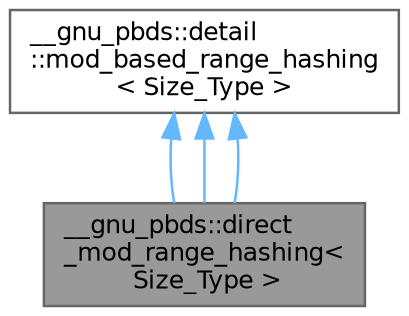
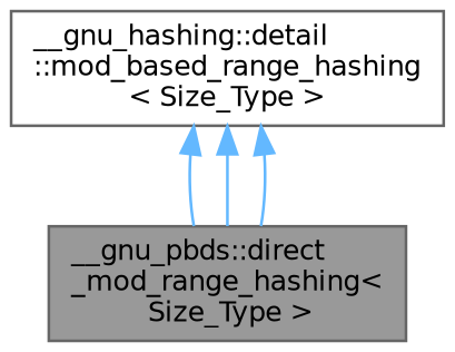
  digraph {
    node [color=gray40 fontname=Helvetica fontsize=10 shape=box style=filled]
    edge [color=steelblue1 dir=back fontname=Helvetica fontsize=10 labelfontname=Helvetica labelfontsize=10 style=solid]
    n1 [fillcolor=grey60 fontcolor=black height=0.2 label="__gnu_pbds::direct\l_mod_range_hashing\<\l Size_Type \>" width=0.4]
-   n2 [fillcolor=white height=0.2 label="__gnu_pbds::detail\l::mod_based_range_hashing\l\< Size_Type \>" width=0.4]
+   n2 [fillcolor=white height=0.2 label="__gnu_hashing::detail\l::mod_based_range_hashing\l\< Size_Type \>" width=0.4]
    n2 -> n1
    n2 -> n1
    n2 -> n1
  }
